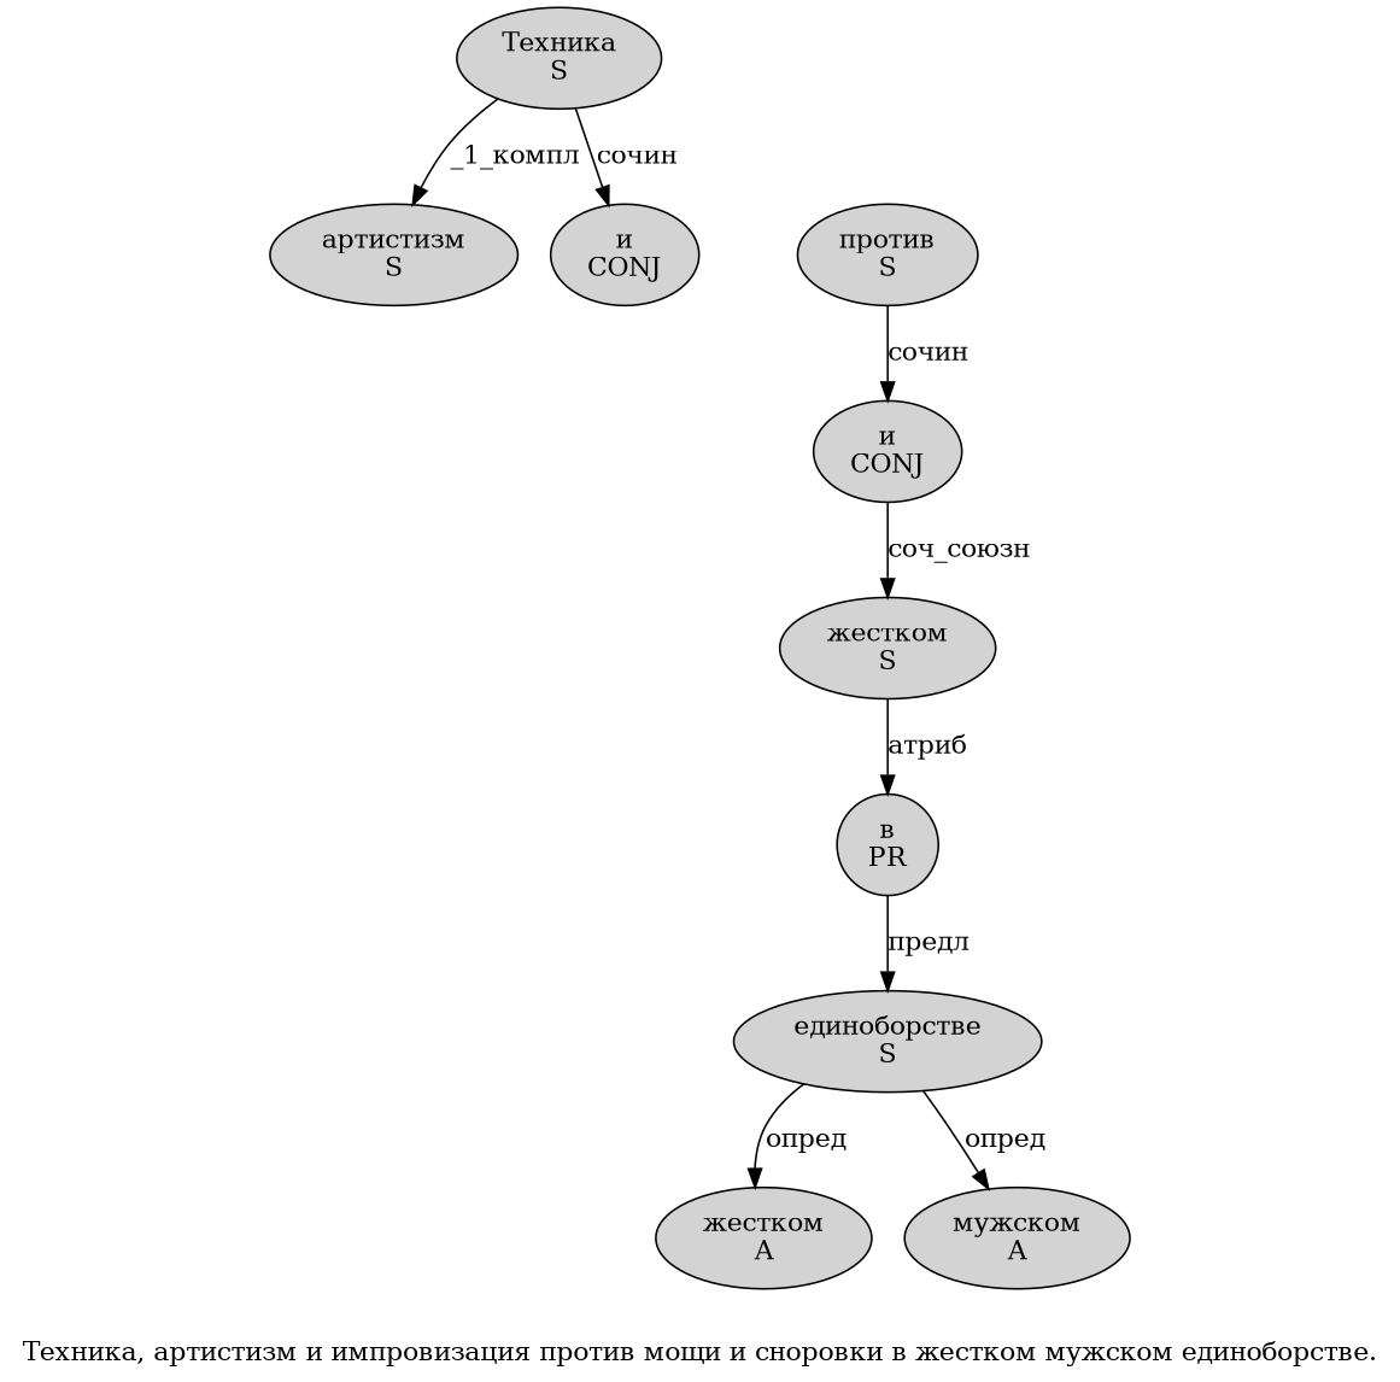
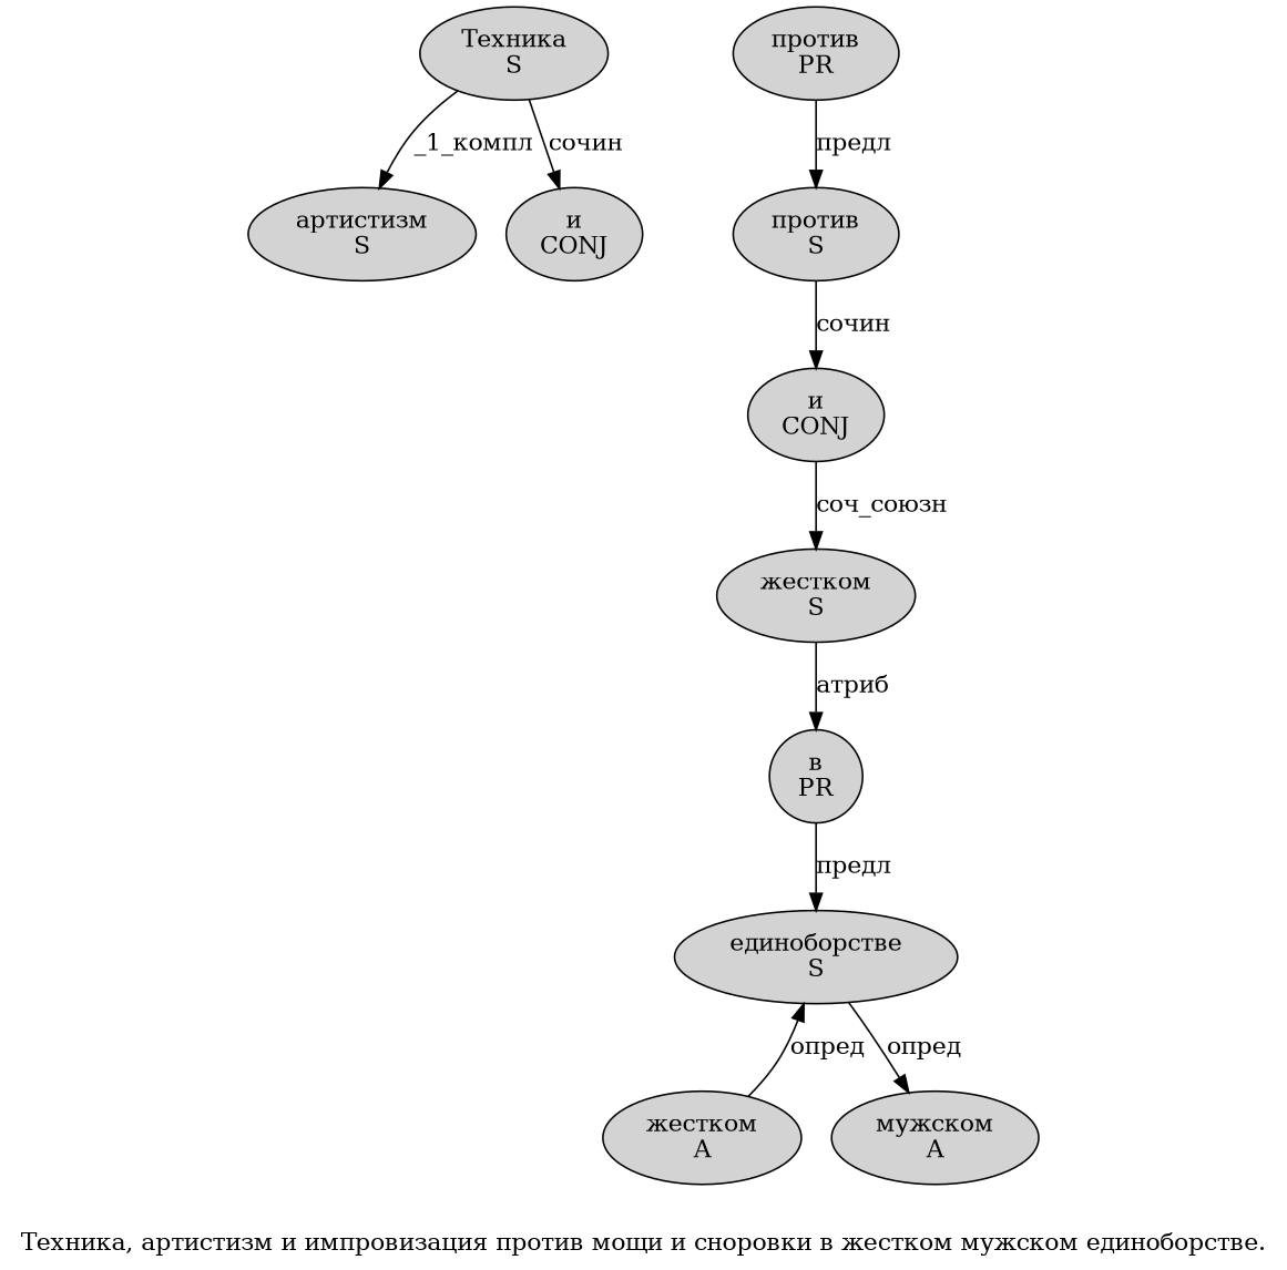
  digraph {
    label="Техника, артистизм и импровизация против мощи и сноровки в жестком мужском единоборстве."
    node [fillcolor=lightgray penwidth=1 shape=ellipse style=filled]
    n1 [label="Техника\nS"]
    n2 [label="артистизм\nS"]
    n3 [label="и\nCONJ"]
+   n4 [label="против\nPR"]
    n5 [label="против\nS"]
    n6 [label="и\nCONJ"]
    n7 [label="жестком\nS"]
    n8 [label="в\nPR"]
    n9 [label="единоборстве\nS"]
    n10 [label="жестком\nA"]
    n11 [label="мужском\nA"]
    n1 -> n2 [label="_1_компл"]
    n1 -> n3 [label="сочин"]
+   n4 -> n5 [label="предл"]
    n5 -> n6 [label="сочин"]
    n6 -> n7 [label="соч_союзн"]
    n7 -> n8 [label="атриб"]
    n8 -> n9 [label="предл"]
-   n9 -> n10 [label="опред"]
+   n10 -> n9 [label="опред"]
    n9 -> n11 [label="опред"]
  }
